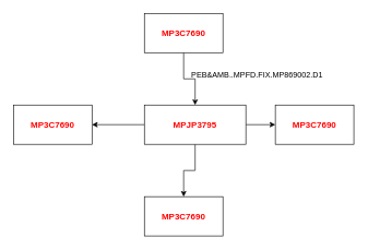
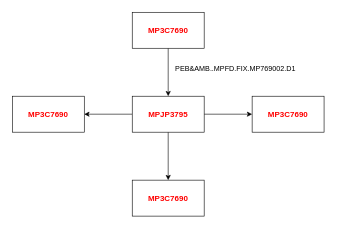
  <mxCell id="0" />
  <mxCell id="1" parent="0" />
  <mxCell id="2" value="" style="edgeStyle=orthogonalEdgeStyle;rounded=0;orthogonalLoop=1;jettySize=auto;html=1;" edge="1" parent="1" source="3" target="7"><mxGeometry relative="1" as="geometry" /></mxCell>
  <mxCell id="3" value="&lt;span style=&quot;font-size: 10pt ; font-family: &amp;#34;arial&amp;#34; ; font-weight: bold ; color: rgb(255 , 0 , 0)&quot;&gt;MP3C7690&lt;/span&gt;" style="rounded=0;whiteSpace=wrap;html=1;" vertex="1" parent="1"><mxGeometry x="220" y="20" width="120" height="60" as="geometry" /></mxCell>
  <mxCell id="4" value="" style="edgeStyle=orthogonalEdgeStyle;rounded=0;orthogonalLoop=1;jettySize=auto;html=1;" edge="1" parent="1" source="7" target="10"><mxGeometry relative="1" as="geometry" /></mxCell>
  <mxCell id="5" value="" style="edgeStyle=orthogonalEdgeStyle;rounded=0;orthogonalLoop=1;jettySize=auto;html=1;" edge="1" parent="1" source="7" target="9"><mxGeometry relative="1" as="geometry" /></mxCell>
  <mxCell id="6" value="" style="edgeStyle=orthogonalEdgeStyle;rounded=0;orthogonalLoop=1;jettySize=auto;html=1;" edge="1" parent="1" source="7" target="8"><mxGeometry relative="1" as="geometry" /></mxCell>
- <mxCell id="7" value="&lt;font color=&quot;#ff0000&quot; face=&quot;arial&quot;&gt;&lt;span style=&quot;font-size: 13.333px&quot;&gt;&lt;b&gt;MPJP3795&lt;/b&gt;&lt;/span&gt;&lt;/font&gt;" style="rounded=0;whiteSpace=wrap;html=1;" vertex="1" parent="1"><mxGeometry x="220" y="160" width="155" height="60" as="geometry" /></mxCell>
+ <mxCell id="7" value="&lt;font color=&quot;#ff0000&quot; face=&quot;arial&quot;&gt;&lt;span style=&quot;font-size: 13.333px&quot;&gt;&lt;b&gt;MPJP3795&lt;/b&gt;&lt;/span&gt;&lt;/font&gt;" style="rounded=0;whiteSpace=wrap;html=1;" vertex="1" parent="1"><mxGeometry x="220" y="160" width="120" height="60" as="geometry" /></mxCell>
  <mxCell id="8" value="&lt;span style=&quot;font-size: 10pt ; font-family: &amp;#34;arial&amp;#34; ; font-weight: bold ; color: rgb(255 , 0 , 0)&quot;&gt;MP3C7690&lt;/span&gt;" style="rounded=0;whiteSpace=wrap;html=1;" vertex="1" parent="1"><mxGeometry x="220" y="300" width="120" height="60" as="geometry" /></mxCell>
  <mxCell id="9" value="&lt;span style=&quot;font-size: 10pt ; font-family: &amp;#34;arial&amp;#34; ; font-weight: bold ; color: rgb(255 , 0 , 0)&quot;&gt;MP3C7690&lt;/span&gt;" style="rounded=0;whiteSpace=wrap;html=1;" vertex="1" parent="1"><mxGeometry x="420" y="160" width="120" height="60" as="geometry" /></mxCell>
  <mxCell id="10" value="&lt;span style=&quot;font-size: 10pt ; font-family: &amp;#34;arial&amp;#34; ; font-weight: bold ; color: rgb(255 , 0 , 0)&quot;&gt;MP3C7690&lt;/span&gt;" style="rounded=0;whiteSpace=wrap;html=1;" vertex="1" parent="1"><mxGeometry x="20" y="160" width="120" height="60" as="geometry" /></mxCell>
- <mxCell id="11" value="PEB&amp;AMB..MPFD.FIX.MP869002.D1" style="text;html=1;" vertex="1" parent="1"><mxGeometry x="290" y="100" width="230" height="30" as="geometry" /></mxCell>
+ <mxCell id="11" value="PEB&amp;AMB..MPFD.FIX.MP769002.D1" style="text;html=1;" vertex="1" parent="1"><mxGeometry x="290" y="100" width="230" height="30" as="geometry" /></mxCell>
